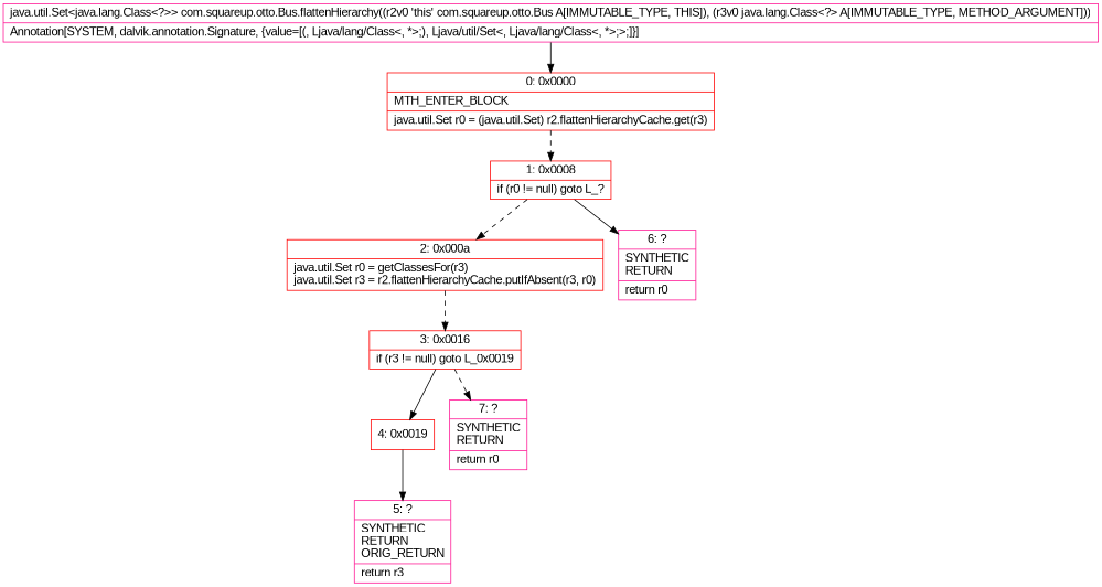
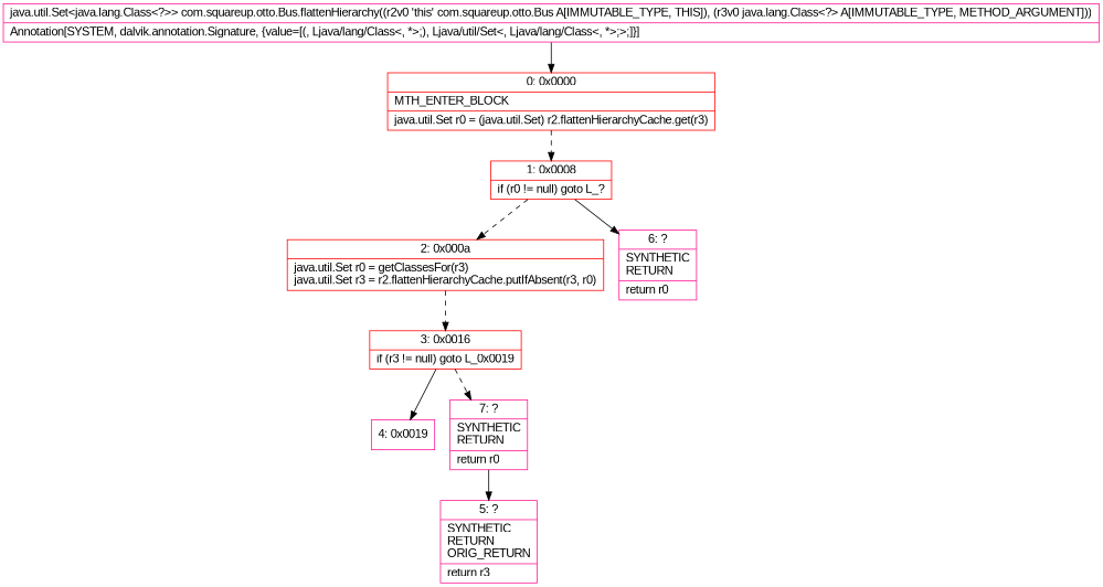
  digraph {
    fontname="Liberation Sans"
    node [color=red fontname="Liberation Sans" shape=record]
    edge [fontname="Liberation Sans"]
    n1 [label="{0\:\ 0x0000|MTH_ENTER_BLOCK\l|java.util.Set r0 = (java.util.Set) r2.flattenHierarchyCache.get(r3)\l}"]
    n2 [label="{1\:\ 0x0008|if (r0 != null) goto L_?\l}"]
    n3 [label="{2\:\ 0x000a|java.util.Set r0 = getClassesFor(r3)\ljava.util.Set r3 = r2.flattenHierarchyCache.putIfAbsent(r3, r0)\l}"]
    n4 [color=deeppink label="{6\:\ ?|SYNTHETIC\lRETURN\l|return r0\l}"]
    n5 [label="{3\:\ 0x0016|if (r3 != null) goto L_0x0019\l}"]
-   n6 [label="{4\:\ 0x0019}"]
+   n6 [color=deeppink label="{4\:\ 0x0019}"]
    n7 [color=deeppink label="{7\:\ ?|SYNTHETIC\lRETURN\l|return r0\l}"]
    n8 [color=deeppink label="{5\:\ ?|SYNTHETIC\lRETURN\lORIG_RETURN\l|return r3\l}"]
    n9 [color=deeppink label="{java.util.Set\<java.lang.Class\<?\>\> com.squareup.otto.Bus.flattenHierarchy((r2v0 'this' com.squareup.otto.Bus A[IMMUTABLE_TYPE, THIS]), (r3v0 java.lang.Class\<?\> A[IMMUTABLE_TYPE, METHOD_ARGUMENT]))  | Annotation[SYSTEM, dalvik.annotation.Signature, \{value=[(, Ljava\/lang\/Class\<, *\>;), Ljava\/util\/Set\<, Ljava\/lang\/Class\<, *\>;\>;]\}]\l}"]
    n1 -> n2 [style=dashed]
    n2 -> n3 [style=dashed]
    n2 -> n4
    n3 -> n5 [style=dashed]
    n5 -> n6
    n5 -> n7 [style=dashed]
-   n6 -> n8
+   n7 -> n8
    n9 -> n1
  }
